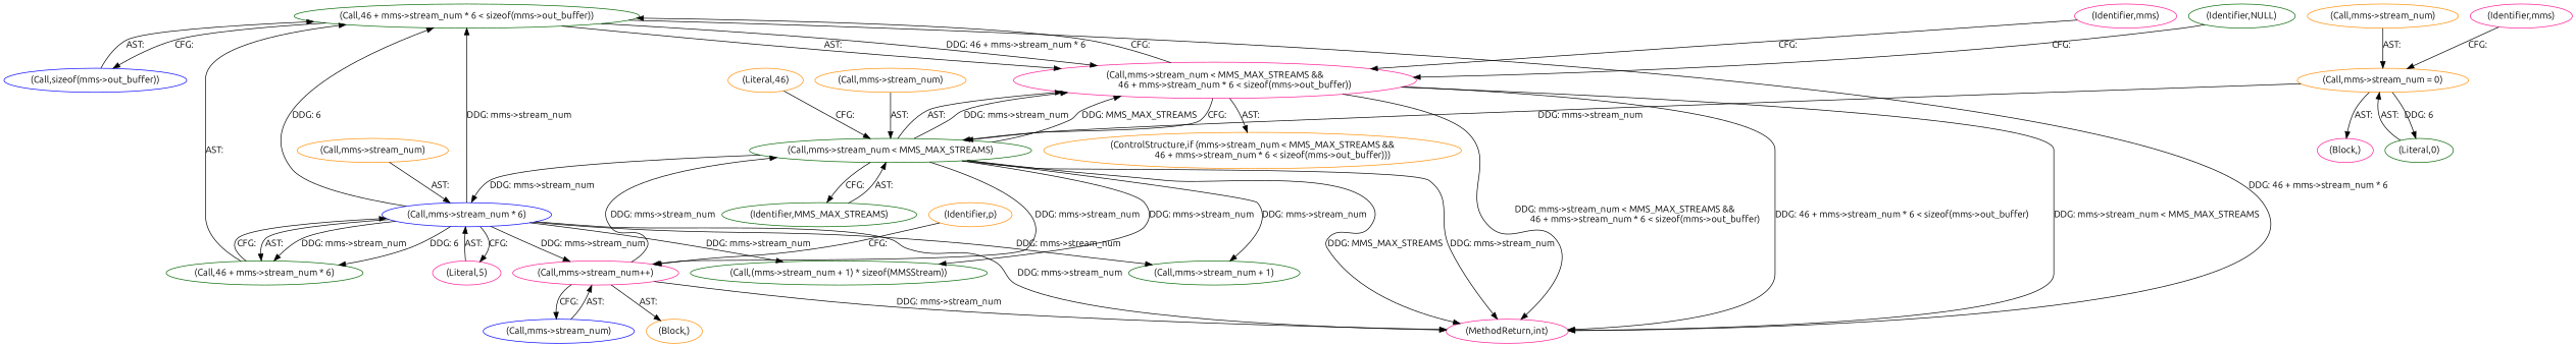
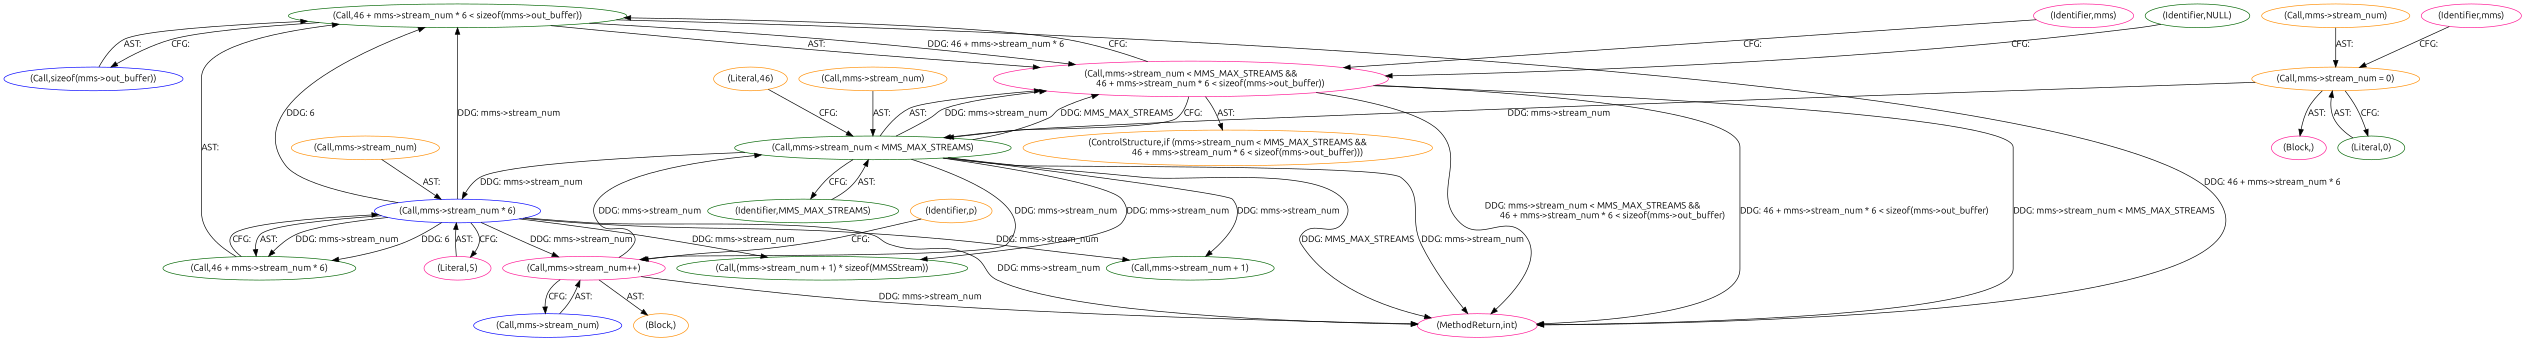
  digraph {
    fontname=Ubuntu
    node [color=darkgreen fontname=Ubuntu]
    edge [fontname=Ubuntu]
    n1 [label="(Call,46 + mms->stream_num * 6 < sizeof(mms->out_buffer))"]
    n2 [color=deeppink label="(Call,mms->stream_num < MMS_MAX_STREAMS &&\n                    46 + mms->stream_num * 6 < sizeof(mms->out_buffer))"]
    n3 [color=deeppink label="(MethodReturn,int)"]
    n4 [color=blue label="(Call,sizeof(mms->out_buffer))"]
    n5 [label="(Call,mms->stream_num < MMS_MAX_STREAMS)"]
    n6 [color=darkorange label="(ControlStructure,if (mms->stream_num < MMS_MAX_STREAMS &&\n                    46 + mms->stream_num * 6 < sizeof(mms->out_buffer)))"]
    n7 [color=blue label="(Call,mms->stream_num * 6)"]
    n8 [color=deeppink label="(Call,mms->stream_num++)"]
    n9 [label="(Call,(mms->stream_num + 1) * sizeof(MMSStream))"]
    n10 [label="(Call,mms->stream_num + 1)"]
    n11 [color=deeppink label="(Literal,5)"]
    n12 [label="(Call,46 + mms->stream_num * 6)"]
    n13 [color=blue label="(Call,mms->stream_num)"]
    n14 [color=darkorange label="(Block,)"]
    n15 [label="(Identifier,MMS_MAX_STREAMS)"]
    n16 [color=darkorange label="(Call,mms->stream_num = 0)"]
    n17 [label="(Literal,0)"]
    n18 [color=deeppink label="(Block,)"]
    n19 [color=deeppink label="(Identifier,mms)"]
    n20 [color=darkorange label="(Identifier,p)"]
    n21 [label="(Identifier,NULL)"]
    n22 [color=deeppink label="(Identifier,mms)"]
    n23 [color=darkorange label="(Call,mms->stream_num)"]
    n24 [color=darkorange label="(Call,mms->stream_num)"]
    n25 [color=darkorange label="(Literal,46)"]
    n26 [color=darkorange label="(Call,mms->stream_num)"]
    n1 -> n2 [label="AST: "]
    n1 -> n2 [label="DDG: 46 + mms->stream_num * 6"]
    n1 -> n3 [label="DDG: 46 + mms->stream_num * 6"]
    n1 -> n4 [label="CFG: "]
    n2 -> n1 [label="CFG: "]
    n2 -> n3 [label="DDG: mms->stream_num < MMS_MAX_STREAMS &&\n                    46 + mms->stream_num * 6 < sizeof(mms->out_buffer)"]
    n2 -> n3 [label="DDG: 46 + mms->stream_num * 6 < sizeof(mms->out_buffer)"]
    n2 -> n3 [label="DDG: mms->stream_num < MMS_MAX_STREAMS"]
    n2 -> n5 [label="CFG: "]
    n2 -> n6 [label="AST: "]
    n4 -> n1 [label="AST: "]
    n5 -> n2 [label="AST: "]
    n5 -> n2 [label="DDG: mms->stream_num"]
    n5 -> n2 [label="DDG: MMS_MAX_STREAMS"]
    n5 -> n3 [label="DDG: mms->stream_num"]
    n5 -> n3 [label="DDG: MMS_MAX_STREAMS"]
    n5 -> n7 [label="DDG: mms->stream_num"]
    n5 -> n8 [label="DDG: mms->stream_num"]
    n5 -> n9 [label="DDG: mms->stream_num"]
    n5 -> n10 [label="DDG: mms->stream_num"]
    n5 -> n15 [label="CFG: "]
    n7 -> n1 [label="DDG: mms->stream_num"]
    n7 -> n1 [label="DDG: 6"]
    n7 -> n3 [label="DDG: mms->stream_num"]
    n7 -> n8 [label="DDG: mms->stream_num"]
    n7 -> n9 [label="DDG: mms->stream_num"]
    n7 -> n10 [label="DDG: mms->stream_num"]
    n7 -> n11 [label="CFG: "]
    n7 -> n12 [label="AST: "]
    n7 -> n12 [label="DDG: mms->stream_num"]
    n7 -> n12 [label="DDG: 6"]
    n8 -> n3 [label="DDG: mms->stream_num"]
    n8 -> n5 [label="DDG: mms->stream_num"]
    n8 -> n13 [label="CFG: "]
    n8 -> n14 [label="AST: "]
    n11 -> n7 [label="AST: "]
    n12 -> n1 [label="AST: "]
    n12 -> n7 [label="CFG: "]
    n13 -> n8 [label="AST: "]
    n15 -> n5 [label="AST: "]
    n16 -> n5 [label="DDG: mms->stream_num"]
-   n16 -> n17 [label="DDG: 6"]
+   n16 -> n17 [label="CFG: "]
    n16 -> n18 [label="AST: "]
    n17 -> n16 [label="AST: "]
    n19 -> n2 [label="CFG: "]
    n20 -> n8 [label="CFG: "]
    n21 -> n2 [label="CFG: "]
    n22 -> n16 [label="CFG: "]
    n23 -> n7 [label="AST: "]
    n24 -> n16 [label="AST: "]
    n25 -> n5 [label="CFG: "]
    n26 -> n5 [label="AST: "]
  }
